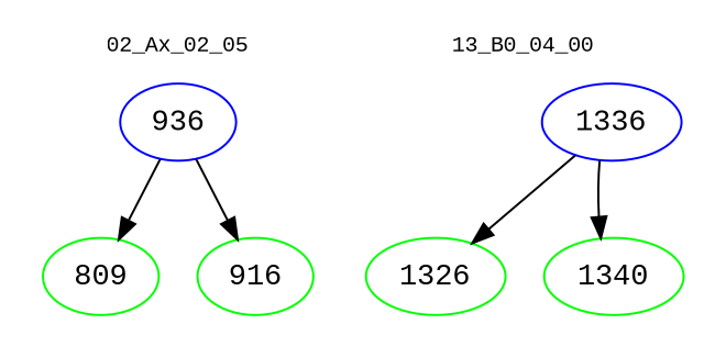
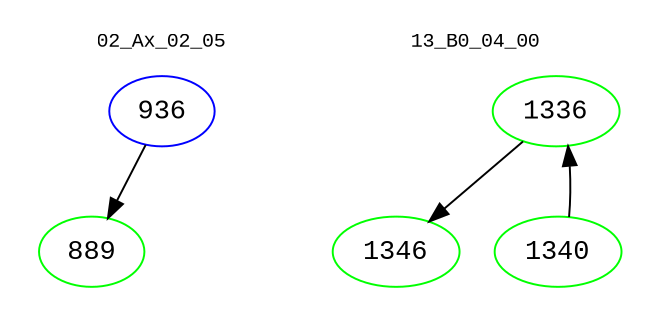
  digraph {
    fontname="Liberation Mono"
    node [color=green fontname="Liberation Mono"]
    edge [color=black fontname="Liberation Mono"]
    n1 [color=blue label=936]
-   n2 [label=809]
-   n3 [label=916]
-   n4 [color=blue label=1336]
-   n5 [label=1326]
+   n2 [label=889]
+   n4 [label=1336]
+   n5 [label=1346]
    n6 [label=1340]
    subgraph cluster_1 {
      color=white
      fontsize=10
      label="02_Ax_02_05"
      n1
      n2
-     n3
    }
    subgraph cluster_2 {
      color=white
      fontsize=10
      label="13_B0_04_00"
      n4
      n5
      n6
    }
    n1 -> n2
-   n1 -> n3
    n4 -> n5
-   n4 -> n6
+   n6 -> n4
  }
